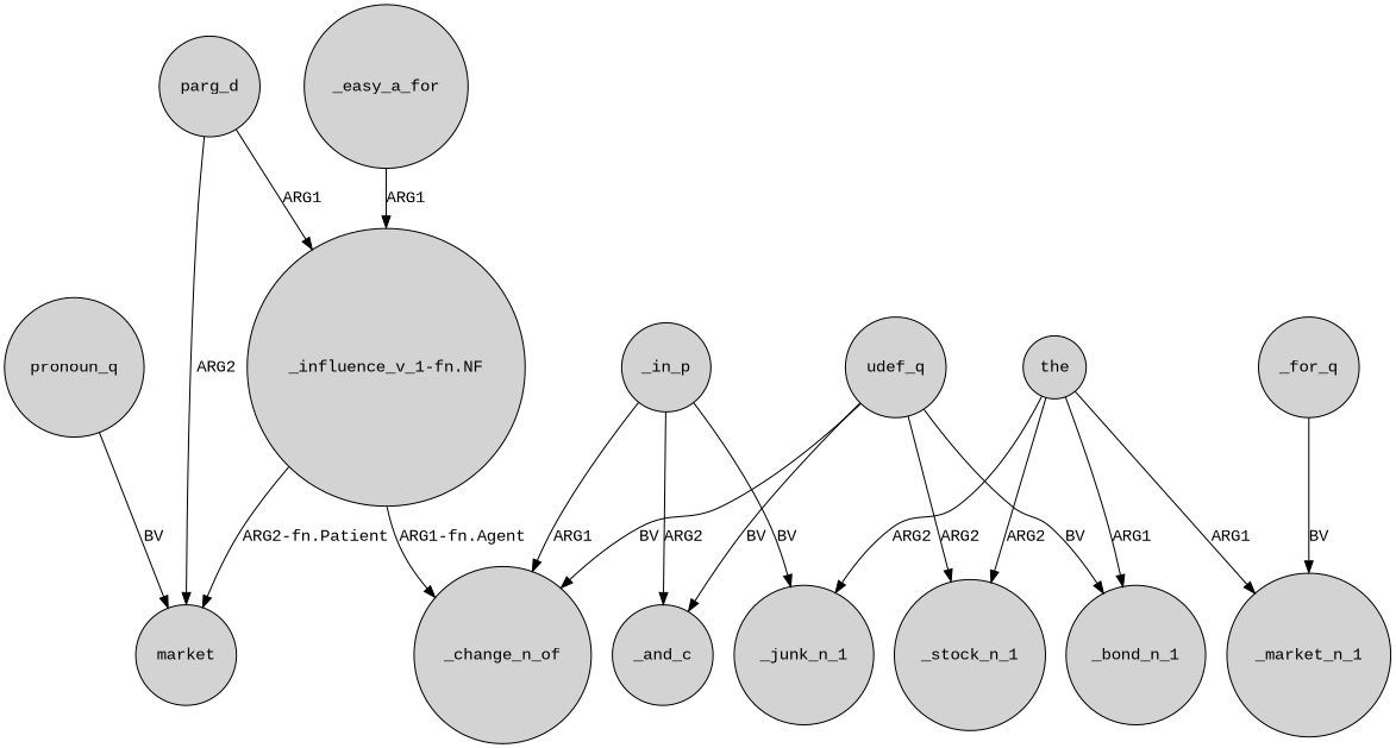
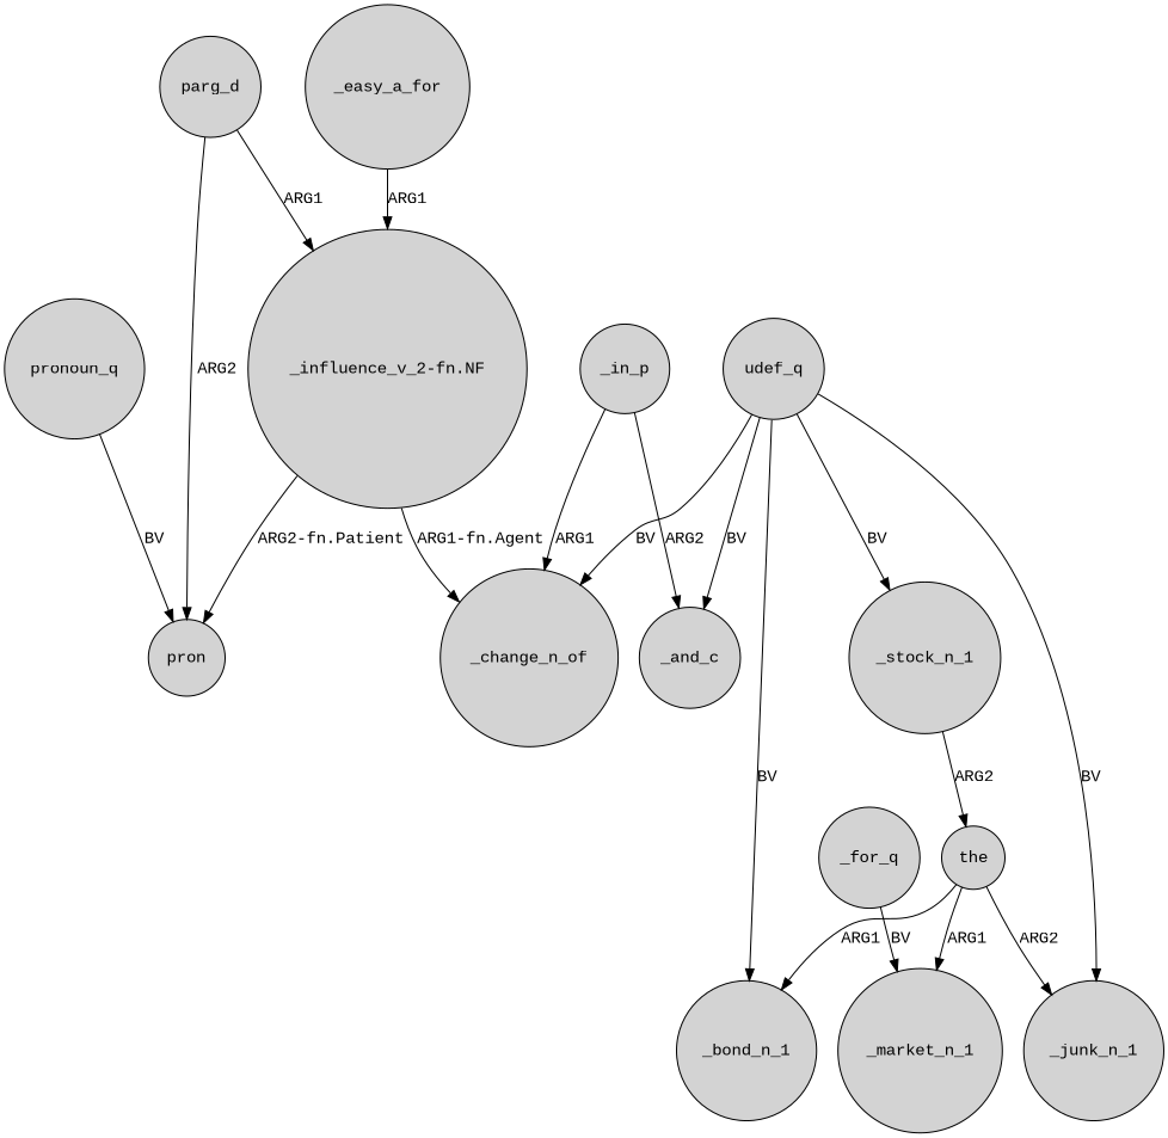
  digraph {
    fontname="Liberation Mono"
    node [fontname="Liberation Mono" shape=circle style=filled]
    edge [fontname="Liberation Mono"]
-   "_influence_v_1-fn.NF"
-   pron [label=market]
+   "_influence_v_1-fn.NF" [label="_influence_v_2-fn.NF"]
+   pron
    _change_n_of
    _easy_a_for
    n5 [label=the]
    _bond_n_1
    _junk_n_1
    _stock_n_1
    _market_n_1
    parg_d
    udef_q
    _and_c
    _in_p
    pronoun_q
    n15 [label=_for_q]
    "_influence_v_1-fn.NF" -> pron [label="ARG2-fn.Patient"]
    "_influence_v_1-fn.NF" -> _change_n_of [label="ARG1-fn.Agent"]
    _easy_a_for -> "_influence_v_1-fn.NF" [label=ARG1]
    n5 -> _bond_n_1 [label=ARG1]
    n5 -> _junk_n_1 [label=ARG2]
-   n5 -> _stock_n_1 [label=ARG2]
+   _stock_n_1 -> n5 [label=ARG2]
    n5 -> _market_n_1 [label=ARG1]
    parg_d -> "_influence_v_1-fn.NF" [label=ARG1]
    parg_d -> pron [label=ARG2]
    udef_q -> _change_n_of [label=BV]
    udef_q -> _bond_n_1 [label=BV]
-   _in_p -> _junk_n_1 [label=BV]
-   udef_q -> _stock_n_1 [label=ARG2]
+   udef_q -> _junk_n_1 [label=BV]
+   udef_q -> _stock_n_1 [label=BV]
    udef_q -> _and_c [label=BV]
    _in_p -> _change_n_of [label=ARG1]
    _in_p -> _and_c [label=ARG2]
    pronoun_q -> pron [label=BV]
    n15 -> _market_n_1 [label=BV]
  }
